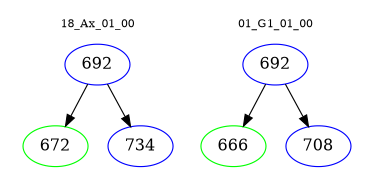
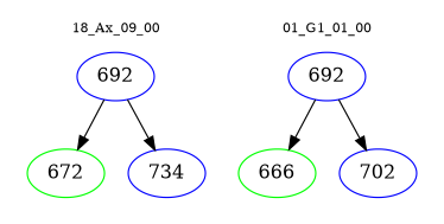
  digraph {
    node [color=blue]
    edge [color=black]
    n1 [label=692]
    n2 [color=green label=672]
    n3 [label=734]
    n4 [label=692]
    n5 [color=green label=666]
-   n6 [label=708]
+   n6 [label=702]
    subgraph cluster_1 {
      color=white
      fontsize=10
-     label="18_Ax_01_00"
+     label="18_Ax_09_00"
      n1
      n2
      n3
    }
    subgraph cluster_2 {
      color=white
      fontsize=10
      label="01_G1_01_00"
      n4
      n5
      n6
    }
    n1 -> n2
    n1 -> n3
    n4 -> n5
    n4 -> n6
  }
